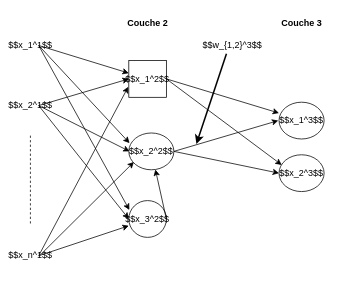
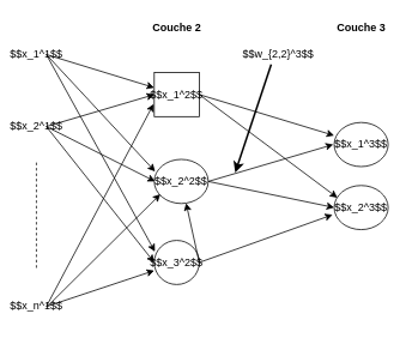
  <mxCell id="0" />
  <mxCell id="1" parent="0" />
  <mxCell id="2" value="$$x_1^1$$" style="text;html=1;strokeColor=none;fillColor=none;align=center;verticalAlign=middle;whiteSpace=wrap;rounded=0;" parent="1" vertex="1"><mxGeometry x="20" y="40" width="40" height="40" as="geometry" /></mxCell>
  <mxCell id="3" value="$$x_2^1$$" style="text;html=1;strokeColor=none;fillColor=none;align=center;verticalAlign=middle;whiteSpace=wrap;rounded=0;" parent="1" vertex="1"><mxGeometry x="20" y="120" width="40" height="40" as="geometry" /></mxCell>
  <mxCell id="4" value="$$x_n^1$$" style="text;html=1;strokeColor=none;fillColor=none;align=center;verticalAlign=middle;whiteSpace=wrap;rounded=0;" parent="1" vertex="1"><mxGeometry x="20" y="320" width="40" height="40" as="geometry" /></mxCell>
  <mxCell id="5" value="" style="endArrow=classic;html=1;exitX=1;exitY=0.5;exitDx=0;exitDy=0;" parent="1" edge="1"><mxGeometry width="50" height="50" relative="1" as="geometry"><mxPoint x="51" y="60" as="sourcePoint" /><mxPoint x="172" y="190" as="targetPoint" /></mxGeometry></mxCell>
  <mxCell id="6" value="" style="endArrow=classic;html=1;exitX=1;exitY=0.5;exitDx=0;exitDy=0;entryX=0;entryY=0.5;entryDx=0;entryDy=0;" parent="1" edge="1"><mxGeometry width="50" height="50" relative="1" as="geometry"><mxPoint x="51" y="140" as="sourcePoint" /><mxPoint x="172" y="201" as="targetPoint" /></mxGeometry></mxCell>
  <mxCell id="7" value="" style="endArrow=classic;html=1;exitX=1;exitY=0.5;exitDx=0;exitDy=0;" parent="1" edge="1"><mxGeometry width="50" height="50" relative="1" as="geometry"><mxPoint x="52" y="340" as="sourcePoint" /><mxPoint x="177.807" y="215.091" as="targetPoint" /></mxGeometry></mxCell>
  <mxCell id="8" value="" style="endArrow=none;dashed=1;html=1;targetPerimeterSpacing=0;jumpSize=10;" parent="1" edge="1"><mxGeometry width="50" height="50" relative="1" as="geometry"><mxPoint x="40" y="180" as="sourcePoint" /><mxPoint x="40" y="300" as="targetPoint" /></mxGeometry></mxCell>
  <mxCell id="9" value="$$x_1^2$$" style="whiteSpace=wrap;html=1;rounded=0;" parent="1" vertex="1"><mxGeometry x="171" y="80" width="50" height="49" as="geometry" /></mxCell>
  <mxCell id="10" value="$$x_2^2$$" style="ellipse;whiteSpace=wrap;html=1;" parent="1" vertex="1"><mxGeometry x="171" y="176.5" width="60" height="49" as="geometry" /></mxCell>
  <mxCell id="11" value="$$x_3^2$$" style="ellipse;whiteSpace=wrap;html=1;" parent="1" vertex="1"><mxGeometry x="171" y="266.5" width="50" height="49" as="geometry" /></mxCell>
  <mxCell id="12" value="" style="endArrow=classic;html=1;" parent="1" target="9" edge="1"><mxGeometry width="50" height="50" relative="1" as="geometry"><mxPoint x="51" y="60" as="sourcePoint" /><mxPoint x="71" y="380" as="targetPoint" /></mxGeometry></mxCell>
  <mxCell id="13" value="" style="endArrow=classic;html=1;entryX=0;entryY=0.5;entryDx=0;entryDy=0;" parent="1" target="9" edge="1"><mxGeometry width="50" height="50" relative="1" as="geometry"><mxPoint x="51" y="140" as="sourcePoint" /><mxPoint x="71" y="380" as="targetPoint" /></mxGeometry></mxCell>
  <mxCell id="14" value="" style="endArrow=classic;html=1;entryX=-0.015;entryY=0.714;entryDx=0;entryDy=0;entryPerimeter=0;" parent="1" target="9" edge="1"><mxGeometry width="50" height="50" relative="1" as="geometry"><mxPoint x="51" y="340" as="sourcePoint" /><mxPoint x="71" y="380" as="targetPoint" /></mxGeometry></mxCell>
  <mxCell id="15" value="" style="endArrow=classic;html=1;entryX=0.015;entryY=0.255;entryDx=0;entryDy=0;entryPerimeter=0;" parent="1" target="11" edge="1"><mxGeometry width="50" height="50" relative="1" as="geometry"><mxPoint x="51" y="60" as="sourcePoint" /><mxPoint x="71" y="380" as="targetPoint" /></mxGeometry></mxCell>
  <mxCell id="16" value="" style="endArrow=classic;html=1;entryX=0;entryY=0.5;entryDx=0;entryDy=0;" parent="1" target="11" edge="1"><mxGeometry width="50" height="50" relative="1" as="geometry"><mxPoint x="51" y="140" as="sourcePoint" /><mxPoint x="71" y="380" as="targetPoint" /></mxGeometry></mxCell>
  <mxCell id="17" value="" style="endArrow=classic;html=1;entryX=0;entryY=0.684;entryDx=0;entryDy=0;entryPerimeter=0;" parent="1" target="11" edge="1"><mxGeometry width="50" height="50" relative="1" as="geometry"><mxPoint x="51" y="340" as="sourcePoint" /><mxPoint x="71" y="380" as="targetPoint" /></mxGeometry></mxCell>
  <mxCell id="18" value="$$x_1^3$$" style="ellipse;whiteSpace=wrap;html=1;" parent="1" vertex="1"><mxGeometry x="371" y="135.5" width="60" height="49" as="geometry" /></mxCell>
  <mxCell id="19" value="$$x_2^3$$" style="ellipse;whiteSpace=wrap;html=1;" parent="1" vertex="1"><mxGeometry x="371" y="205.5" width="60" height="49" as="geometry" /></mxCell>
  <mxCell id="20" value="" style="endArrow=classic;html=1;exitX=1;exitY=0.5;exitDx=0;exitDy=0;" parent="1" source="9" edge="1"><mxGeometry width="50" height="50" relative="1" as="geometry"><mxPoint x="71" y="430" as="sourcePoint" /><mxPoint x="371" y="150" as="targetPoint" /></mxGeometry></mxCell>
  <mxCell id="21" value="" style="endArrow=classic;html=1;exitX=1;exitY=0.5;exitDx=0;exitDy=0;" parent="1" source="10" edge="1"><mxGeometry width="50" height="50" relative="1" as="geometry"><mxPoint x="241" y="200" as="sourcePoint" /><mxPoint x="370" y="160" as="targetPoint" /></mxGeometry></mxCell>
  <mxCell id="22" value="" style="endArrow=classic;html=1;exitX=1;exitY=0.5;exitDx=0;exitDy=0;" parent="1" source="11" target="10" edge="1"><mxGeometry width="50" height="50" relative="1" as="geometry"><mxPoint x="71" y="430" as="sourcePoint" /><mxPoint x="121" y="380" as="targetPoint" /></mxGeometry></mxCell>
  <mxCell id="23" value="" style="endArrow=classic;html=1;exitX=1;exitY=0.5;exitDx=0;exitDy=0;entryX=0.06;entryY=0.276;entryDx=0;entryDy=0;entryPerimeter=0;" parent="1" source="9" target="19" edge="1"><mxGeometry width="50" height="50" relative="1" as="geometry"><mxPoint x="71" y="430" as="sourcePoint" /><mxPoint x="121" y="380" as="targetPoint" /></mxGeometry></mxCell>
  <mxCell id="24" value="" style="endArrow=classic;html=1;entryX=0;entryY=0.5;entryDx=0;entryDy=0;exitX=1;exitY=0.5;exitDx=0;exitDy=0;" parent="1" source="10" target="19" edge="1"><mxGeometry width="50" height="50" relative="1" as="geometry"><mxPoint x="241" y="200" as="sourcePoint" /><mxPoint x="121" y="380" as="targetPoint" /></mxGeometry></mxCell>
+ <mxCell id="25" value="" style="endArrow=classic;html=1;exitX=1;exitY=0.5;exitDx=0;exitDy=0;entryX=-0.03;entryY=0.663;entryDx=0;entryDy=0;entryPerimeter=0;" parent="1" source="11" target="19" edge="1"><mxGeometry width="50" height="50" relative="1" as="geometry"><mxPoint x="71" y="430" as="sourcePoint" /><mxPoint x="121" y="380" as="targetPoint" /></mxGeometry></mxCell>
  <mxCell id="26" value="" style="endArrow=classic;html=1;rounded=1;strokeWidth=2;" parent="1" edge="1"><mxGeometry width="50" height="50" relative="1" as="geometry"><mxPoint x="301" y="71" as="sourcePoint" /><mxPoint x="261" y="191" as="targetPoint" /></mxGeometry></mxCell>
- <mxCell id="27" value="$$w_{1,2}^3$$" style="text;html=1;strokeColor=none;fillColor=none;align=center;verticalAlign=middle;whiteSpace=wrap;rounded=0;" parent="1" vertex="1"><mxGeometry x="289" y="40" width="40" height="40" as="geometry" /></mxCell>
+ <mxCell id="27" value="$$w_{2,2}^3$$" style="text;html=1;strokeColor=none;fillColor=none;align=center;verticalAlign=middle;whiteSpace=wrap;rounded=0;" parent="1" vertex="1"><mxGeometry x="289" y="40" width="40" height="40" as="geometry" /></mxCell>
  <mxCell id="28" value="&lt;b&gt;Couche 2&lt;/b&gt;" style="text;html=1;align=center;verticalAlign=middle;resizable=0;points=[];autosize=1;" parent="1" vertex="1"><mxGeometry x="161" y="20" width="70" height="20" as="geometry" /></mxCell>
  <mxCell id="29" value="&lt;b&gt;Couche 3&lt;/b&gt;" style="text;html=1;align=center;verticalAlign=middle;resizable=0;points=[];autosize=1;" parent="1" vertex="1"><mxGeometry x="366" y="20" width="70" height="20" as="geometry" /></mxCell>
